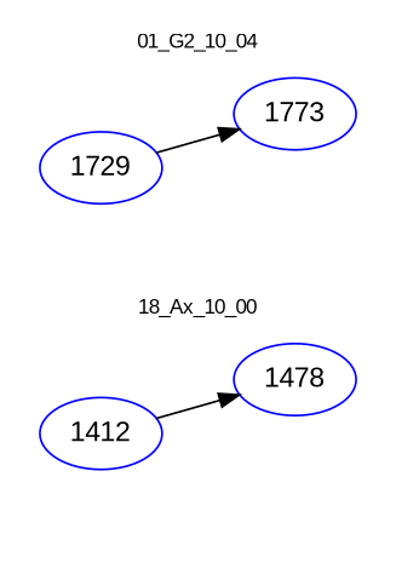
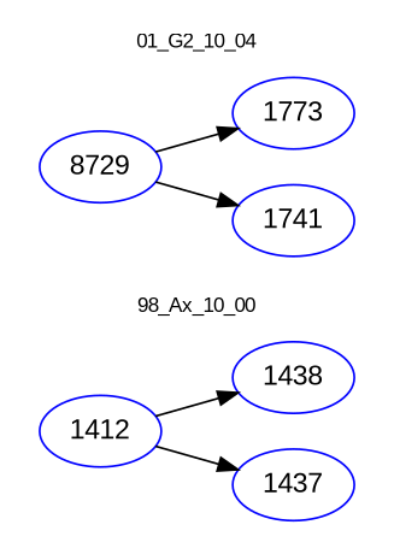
  digraph {
    fontname="Liberation Sans"
    rankdir=LR
    node [color=blue fontname="Liberation Sans"]
    edge [color=black fontname="Liberation Sans"]
    n1 [label=1412]
-   n3 [label=1478]
-   n4 [label=1729]
+   n2 [label=1437]
+   n3 [label=1438]
+   n4 [label=8729]
+   n5 [label=1741]
    n6 [label=1773]
    subgraph cluster_1 {
      color=white
      fontsize=10
-     label="18_Ax_10_00"
+     label="98_Ax_10_00"
      n1
+     n2
      n3
    }
    subgraph cluster_2 {
      color=white
      fontsize=10
      label="01_G2_10_04"
      n4
+     n5
      n6
    }
+   n1 -> n2
    n1 -> n3
+   n4 -> n5
    n4 -> n6
  }
